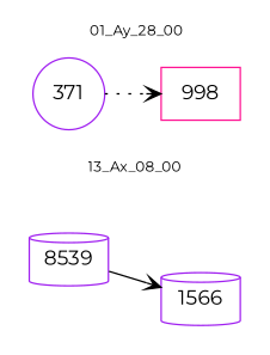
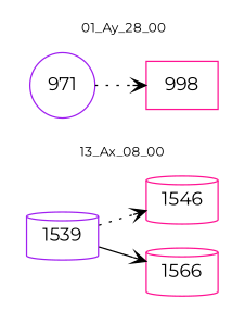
  digraph {
    fontname=Montserrat
    rankdir=LR
    node [color=deeppink fontname=Montserrat shape=cylinder]
    edge [arrowhead=vee color=black fontname=Montserrat style=dotted]
-   n1 [color=purple label=8539]
-   n2 [color=purple label=1566]
-   n4 [color=purple label=371 shape=circle]
+   n1 [color=purple label=1539]
+   n2 [label=1566]
+   n3 [label=1546]
+   n4 [color=purple label=971 shape=circle]
    n5 [label=998 shape=box]
    subgraph cluster_1 {
      color=white
      fontsize=10
      label="13_Ax_08_00"
      n1
      n2
+     n3
    }
    subgraph cluster_2 {
      color=white
      fontsize=10
      label="01_Ay_28_00"
      n4
      n5
    }
    n1 -> n2 [style=solid]
+   n1 -> n3
    n4 -> n5
  }
